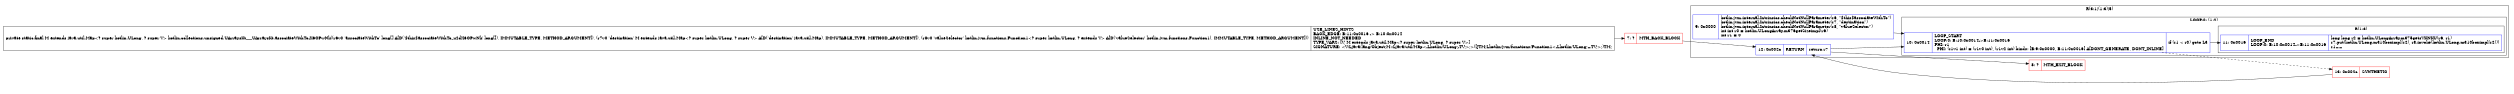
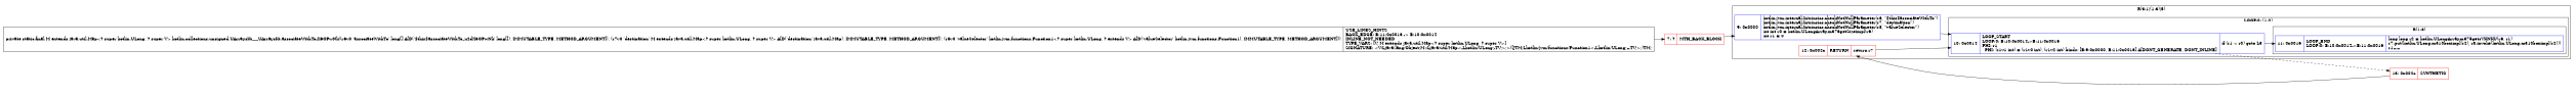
  digraph {
    rankdir=LR
    node [color=blue shape=record]
    n1 [label="{11\:\ 0x0016|LOOP_END\lLOOP:0: B:10:0x0014\-\>B:11:0x0016\l|long long r2 = kotlin.ULongArray.m375getsVKNKU(r6, r1)\lr7.put(kotlin.ULong.m310boximpl(r2), r8.invoke(kotlin.ULong.m310boximpl(r2)))\lr1++\l}"]
    n2 [label="{10\:\ 0x0014|LOOP_START\lLOOP:0: B:10:0x0014\-\>B:11:0x0016\lPHI: r1 \l  PHI: (r1v1 int) = (r1v0 int), (r1v2 int) binds: [B:9:0x0000, B:11:0x0016] A[DONT_GENERATE, DONT_INLINE]\l|if (r1 \< r0) goto L3\l}"]
    n3 [label="{9\:\ 0x0000|kotlin.jvm.internal.Intrinsics.checkNotNullParameter(r6, \"$this$associateWithTo\")\lkotlin.jvm.internal.Intrinsics.checkNotNullParameter(r7, \"destination\")\lkotlin.jvm.internal.Intrinsics.checkNotNullParameter(r8, \"valueSelector\")\lint int r0 = kotlin.ULongArray.m376getSizeimpl(r6)\lint r1 = 0\l}"]
-   n4 [label="{12\:\ 0x002c|RETURN\l|return r7\l}"]
+   n4 [color=red label="{12\:\ 0x002c|RETURN\l|return r7\l}"]
    n5 [color=red label="{13\:\ 0x002c|SYNTHETIC\l}"]
-   n6 [color=red label="{8\:\ ?|MTH_EXIT_BLOCK\l}"]
    n7 [color=red label="{7\:\ ?|MTH_BACK_BLOCK\l}"]
    n8 [label="{private static final M extends java.util.Map\<? super kotlin.ULong, ? super V\> kotlin.collections.unsigned.UArraysKt___UArraysKt.associateWithTo\-X6OPwNk((r6v0 'associateWithTo' long[] A[D('$this$associateWithTo_u2dX6OPwNk' long[]), IMMUTABLE_TYPE, METHOD_ARGUMENT]), (r7v0 'destination' M extends java.util.Map\<? super kotlin.ULong, ? super V\> A[D('destination' java.util.Map), IMMUTABLE_TYPE, METHOD_ARGUMENT]), (r8v0 'valueSelector' kotlin.jvm.functions.Function1\<? super kotlin.ULong, ? extends V\> A[D('valueSelector' kotlin.jvm.functions.Function1), IMMUTABLE_TYPE, METHOD_ARGUMENT]))  | USE_LINES_HINTS\lBACK_EDGE: B:11:0x0016 \-\> B:10:0x0014\lINLINE_NOT_NEEDED\lTYPE_VARS: [V, M extends java.util.Map\<? super kotlin.ULong, ? super V\>]\lSIGNATURE: \<V:Ljava\/lang\/Object;M::Ljava\/util\/Map\<\-Lkotlin\/ULong;\-TV;\>;\>([JTM;Lkotlin\/jvm\/functions\/Function1\<\-Lkotlin\/ULong;+TV;\>;)TM;\l}" color=""]
    subgraph cluster_1 {
      label="R(3:1|(1:3)|5)"
      n3
      n4
      subgraph cluster_2 {
        label="LOOP:0: (1:2)"
        n2
        subgraph cluster_3 {
          label="R(1:3)"
          n1
        }
      }
    }
    n2 -> n1
    n2 -> n5 [style=dashed]
    n3 -> n2
    n4 -> n2
-   n4 -> n6
    n5 -> n4
-   n7 -> n4
+   n7 -> n3
    n8 -> n7
  }
